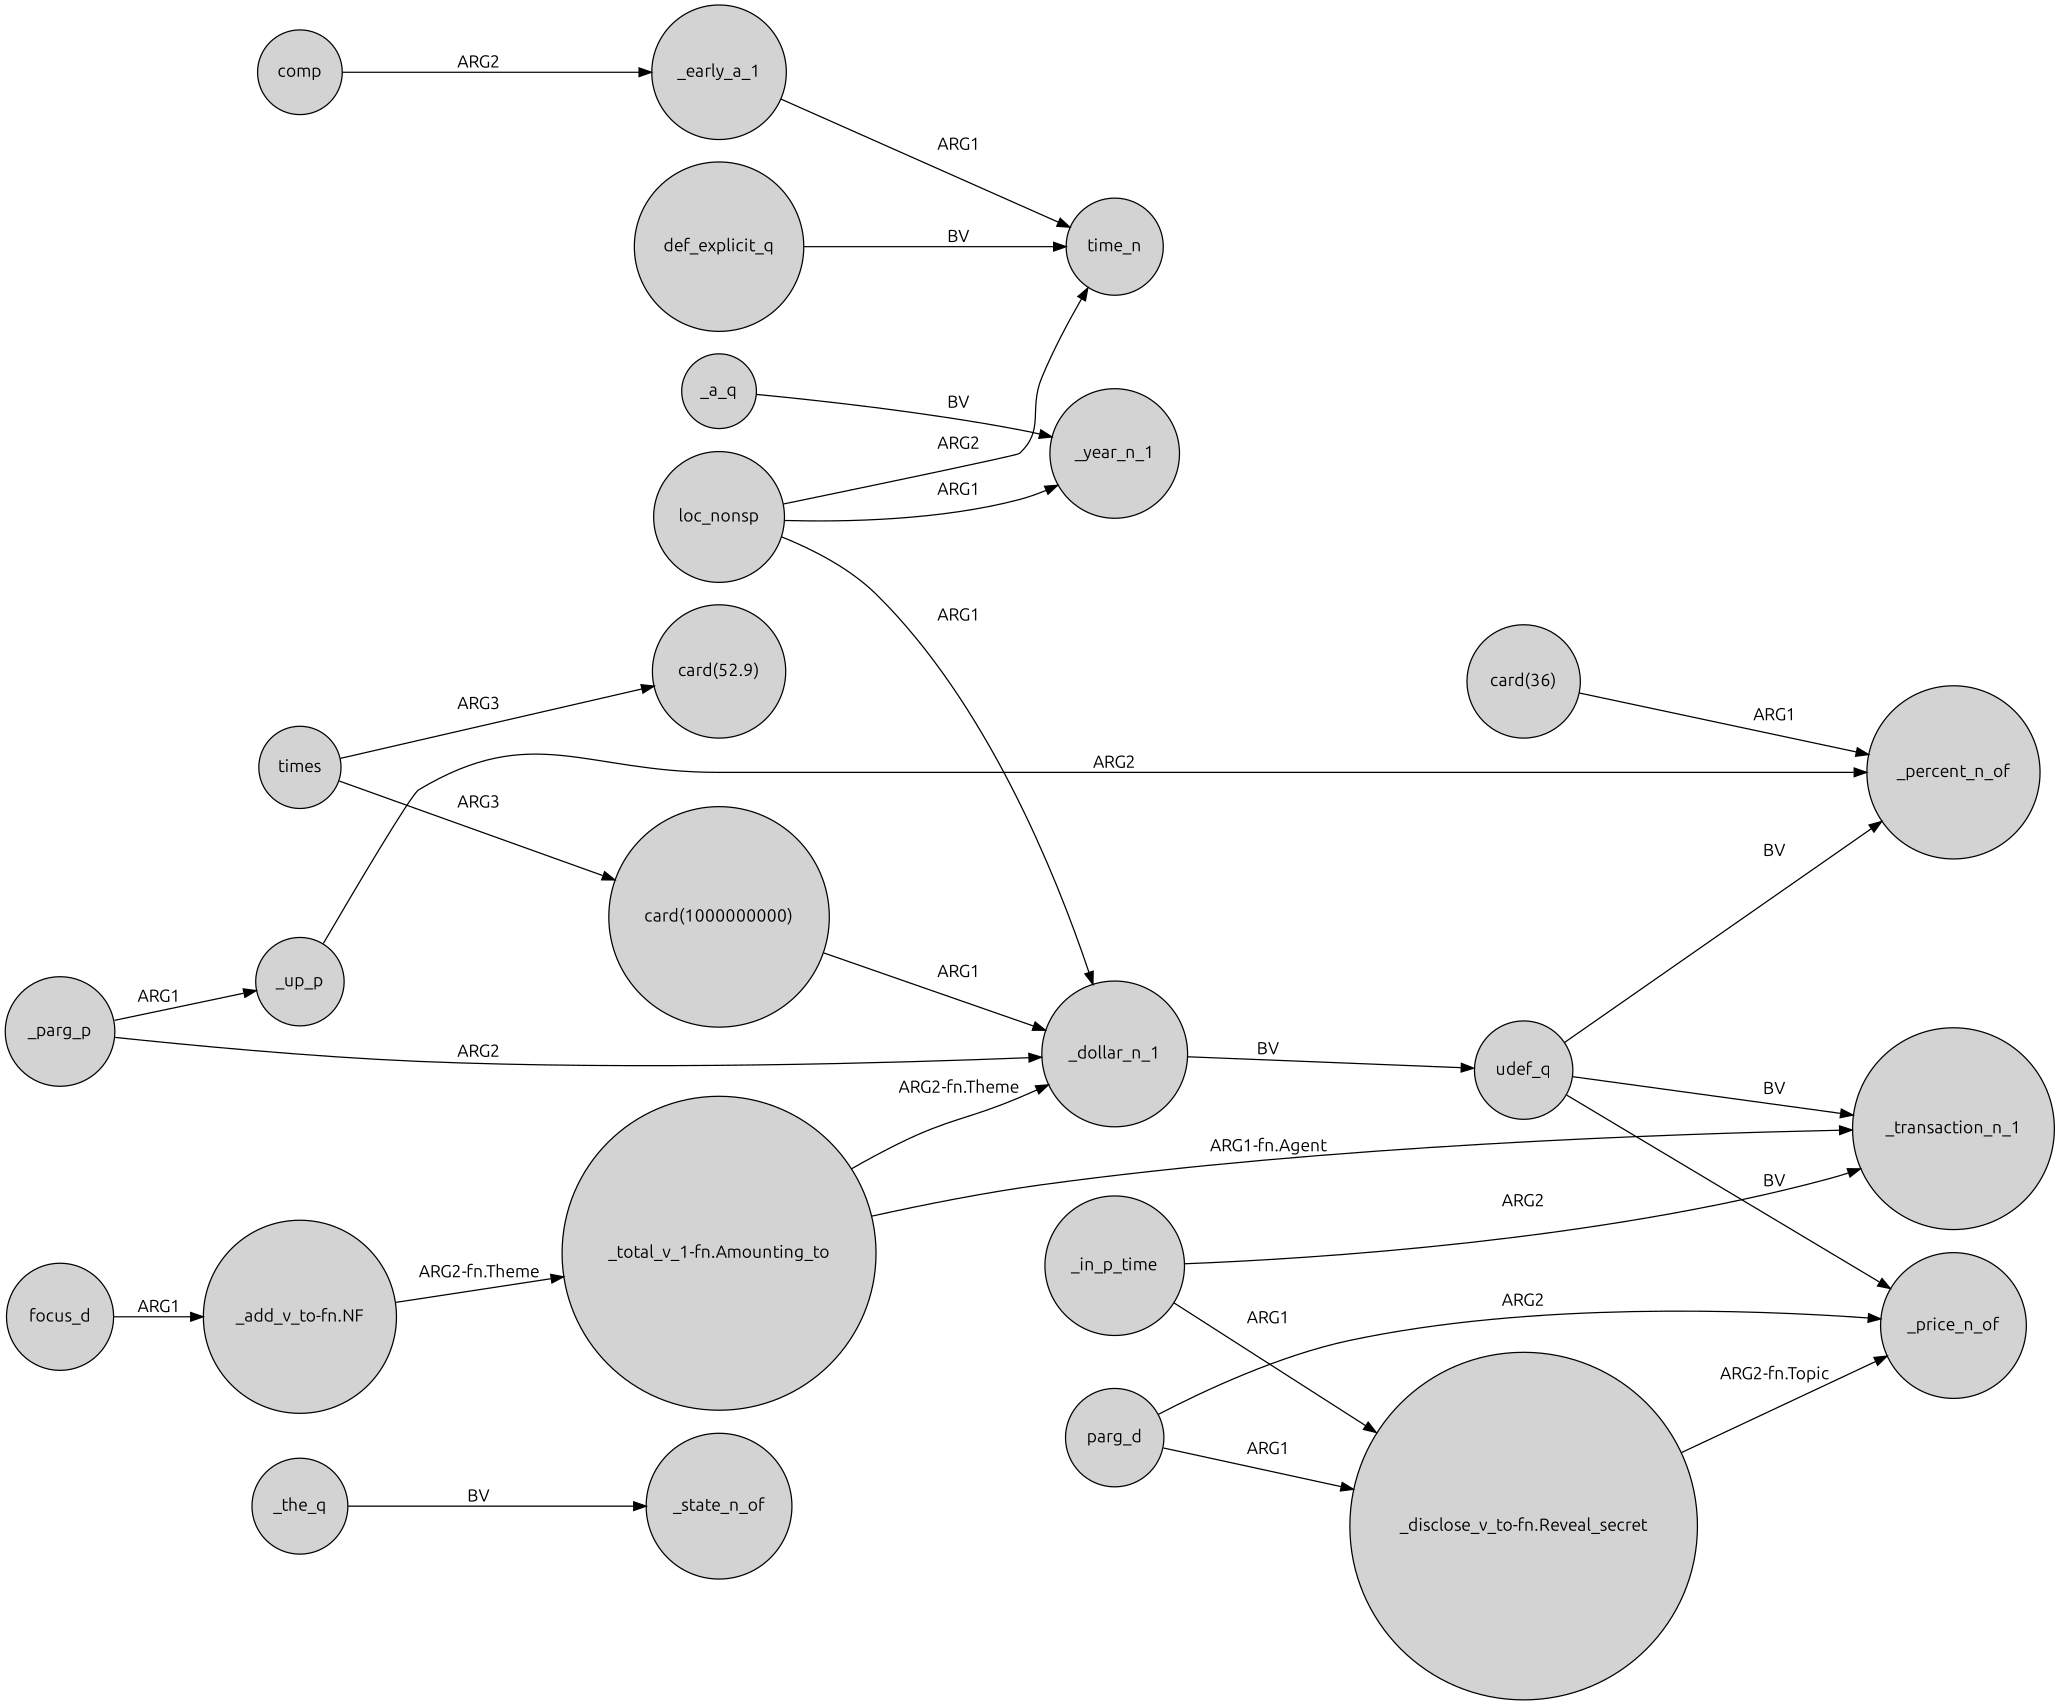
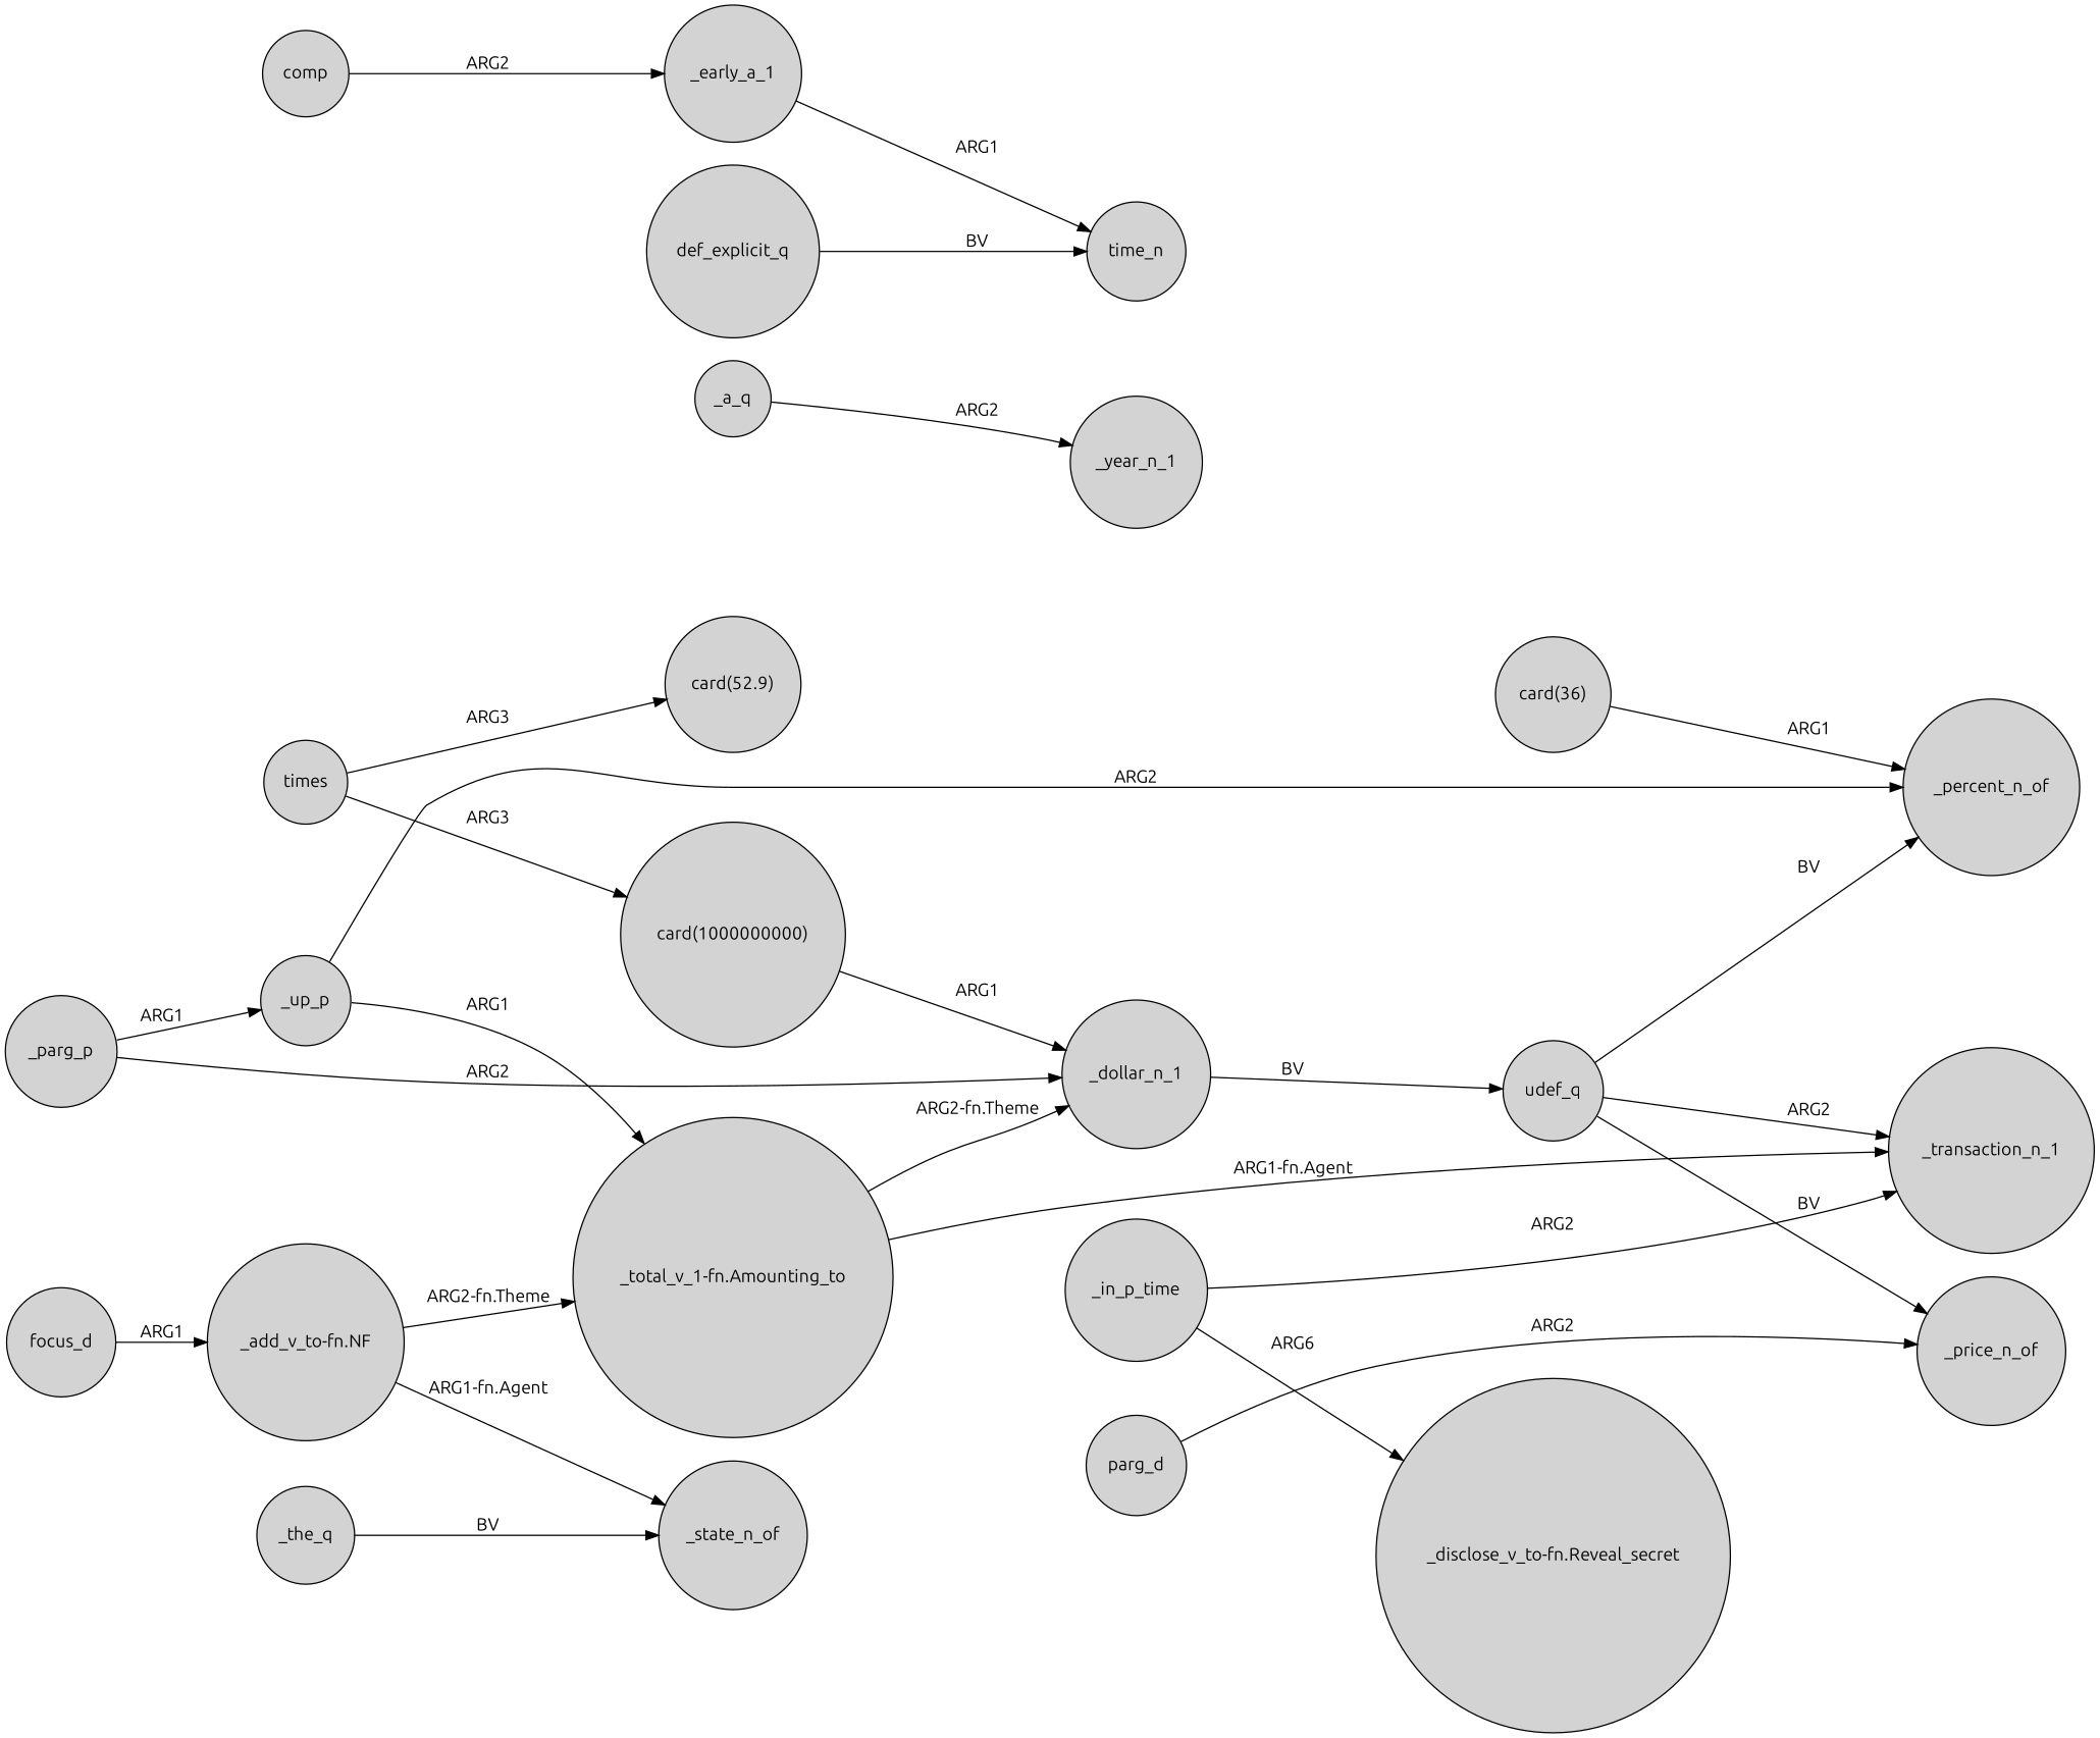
  digraph {
    fontname=Ubuntu
    rankdir=LR
    node [fontname=Ubuntu shape=circle style=filled]
    edge [fontname=Ubuntu]
    udef_q
    _price_n_of
    _transaction_n_1
    _percent_n_of
    _dollar_n_1
    "_disclose_v_to-fn.Reveal_secret"
    def_explicit_q
    time_n
-   loc_nonsp
    _year_n_1
    n11 [label=_parg_p]
    _up_p
    "_total_v_1-fn.Amounting_to"
    focus_d
    "_add_v_to-fn.NF"
    n16 [label=_state_n_of]
    times
    "card(1000000000)"
    "card(52.9)"
    n20 [label=_in_p_time]
    _the_q
    parg_d
    _early_a_1
    "card(36)"
    _a_q
    comp
    udef_q -> _price_n_of [label=BV]
-   udef_q -> _transaction_n_1 [label=BV]
+   udef_q -> _transaction_n_1 [label=ARG2]
    udef_q -> _percent_n_of [label=BV]
    _dollar_n_1 -> udef_q [label=BV]
-   "_disclose_v_to-fn.Reveal_secret" -> _price_n_of [label="ARG2-fn.Topic"]
    def_explicit_q -> time_n [label=BV]
-   loc_nonsp -> _dollar_n_1 [label=ARG1]
-   loc_nonsp -> time_n [label=ARG2]
-   loc_nonsp -> _year_n_1 [label=ARG1]
    n11 -> _dollar_n_1 [label=ARG2]
    n11 -> _up_p [label=ARG1]
    _up_p -> _percent_n_of [label=ARG2]
+   _up_p -> "_total_v_1-fn.Amounting_to" [label=ARG1]
    "_total_v_1-fn.Amounting_to" -> _transaction_n_1 [label="ARG1-fn.Agent"]
    "_total_v_1-fn.Amounting_to" -> _dollar_n_1 [label="ARG2-fn.Theme"]
    focus_d -> "_add_v_to-fn.NF" [label=ARG1]
    "_add_v_to-fn.NF" -> "_total_v_1-fn.Amounting_to" [label="ARG2-fn.Theme"]
+   "_add_v_to-fn.NF" -> n16 [label="ARG1-fn.Agent"]
    times -> "card(1000000000)" [label=ARG3]
    times -> "card(52.9)" [label=ARG3]
    "card(1000000000)" -> _dollar_n_1 [label=ARG1]
    n20 -> _transaction_n_1 [label=ARG2]
-   n20 -> "_disclose_v_to-fn.Reveal_secret" [label=ARG1]
+   n20 -> "_disclose_v_to-fn.Reveal_secret" [label=ARG6]
    _the_q -> n16 [label=BV]
    parg_d -> _price_n_of [label=ARG2]
-   parg_d -> "_disclose_v_to-fn.Reveal_secret" [label=ARG1]
    _early_a_1 -> time_n [label=ARG1]
    "card(36)" -> _percent_n_of [label=ARG1]
-   _a_q -> _year_n_1 [label=BV]
+   _a_q -> _year_n_1 [label=ARG2]
    comp -> _early_a_1 [label=ARG2]
  }
